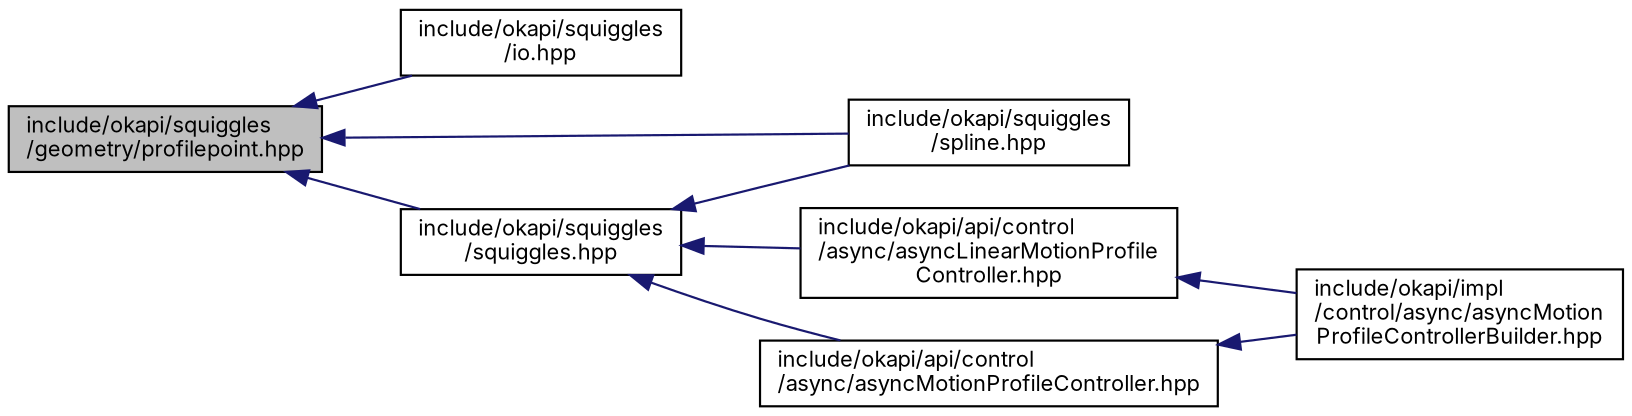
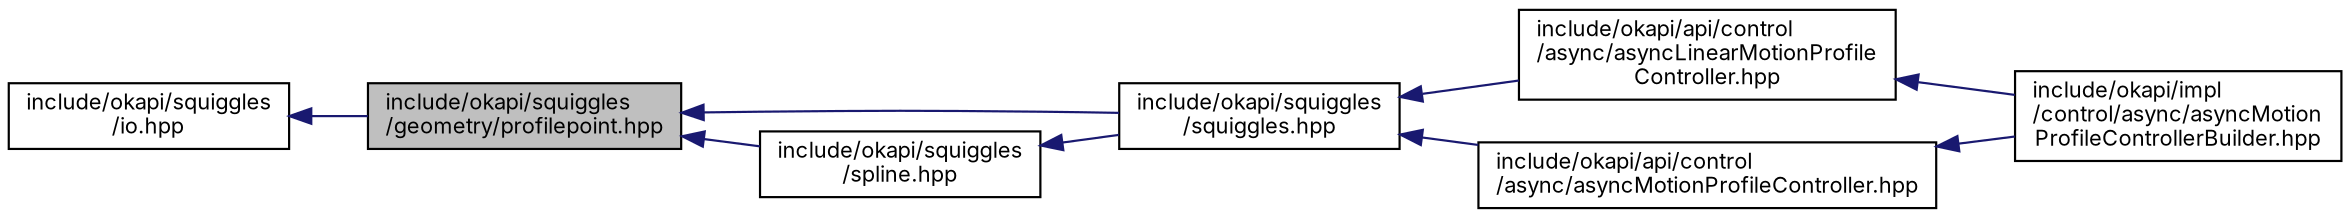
  digraph {
    fontname=Inter
    rankdir=LR
    node [color=black fillcolor=white fontname=Inter fontsize=10 shape=record style=filled]
    edge [color=midnightblue dir=back fontname=Inter fontsize=10 labelfontname=Helvetica labelfontsize=10 style=solid]
    n1 [fillcolor=grey75 fontcolor=black height=0.2 label="include/okapi/squiggles\l/geometry/profilepoint.hpp" width=0.4]
    n2 [height=0.2 label="include/okapi/squiggles\l/io.hpp" width=0.4]
    n3 [height=0.2 label="include/okapi/squiggles\l/squiggles.hpp" width=0.4]
    n4 [height=0.2 label="include/okapi/squiggles\l/spline.hpp" width=0.4]
    n5 [height=0.2 label="include/okapi/api/control\l/async/asyncLinearMotionProfile\lController.hpp" width=0.4]
    n6 [height=0.2 label="include/okapi/api/control\l/async/asyncMotionProfileController.hpp" width=0.4]
    n7 [height=0.2 label="include/okapi/impl\l/control/async/asyncMotion\lProfileControllerBuilder.hpp" width=0.4]
-   n1 -> n2
+   n2 -> n1
    n1 -> n3
    n1 -> n4
    n3 -> n5
    n3 -> n6
-   n3 -> n4
+   n4 -> n3
    n5 -> n7
    n6 -> n7
  }
